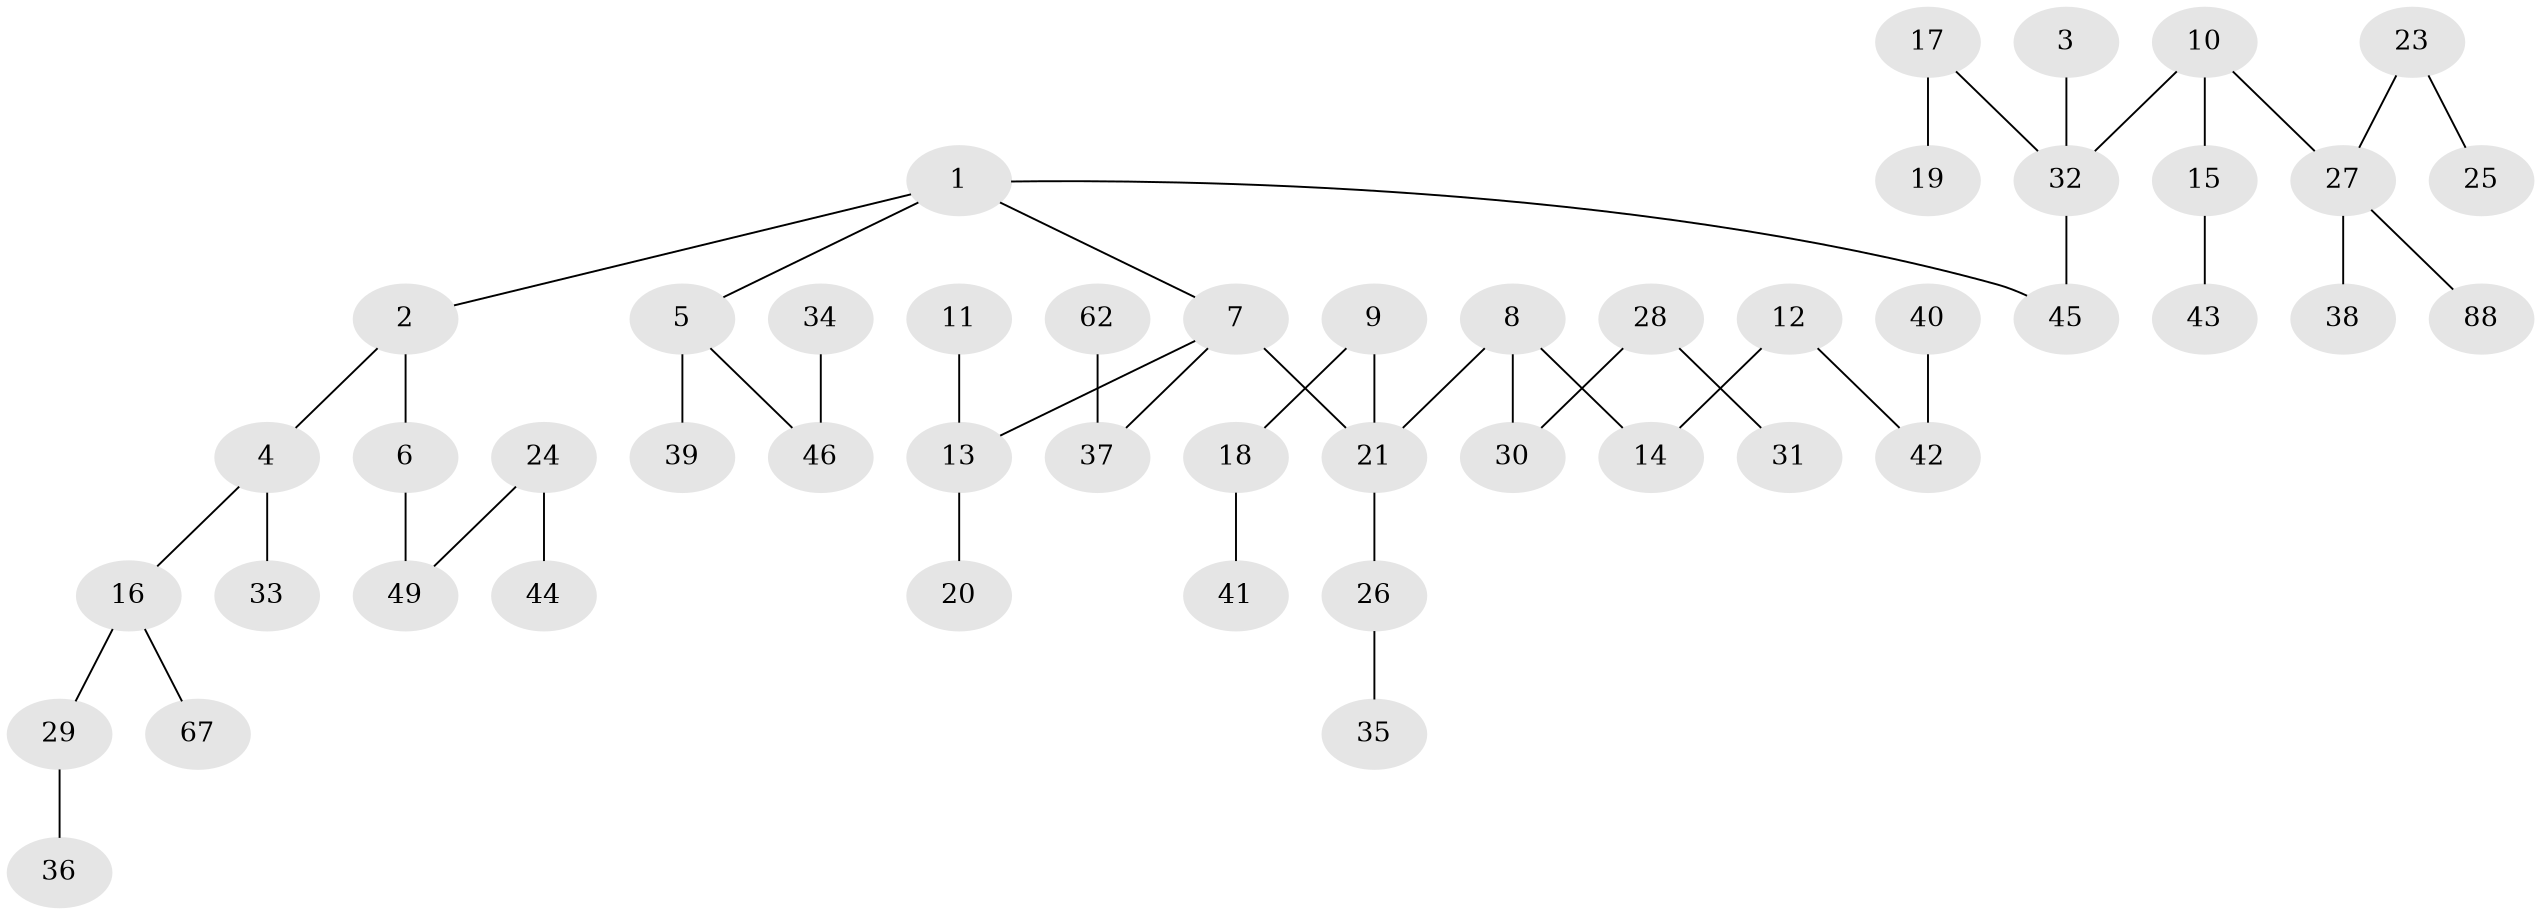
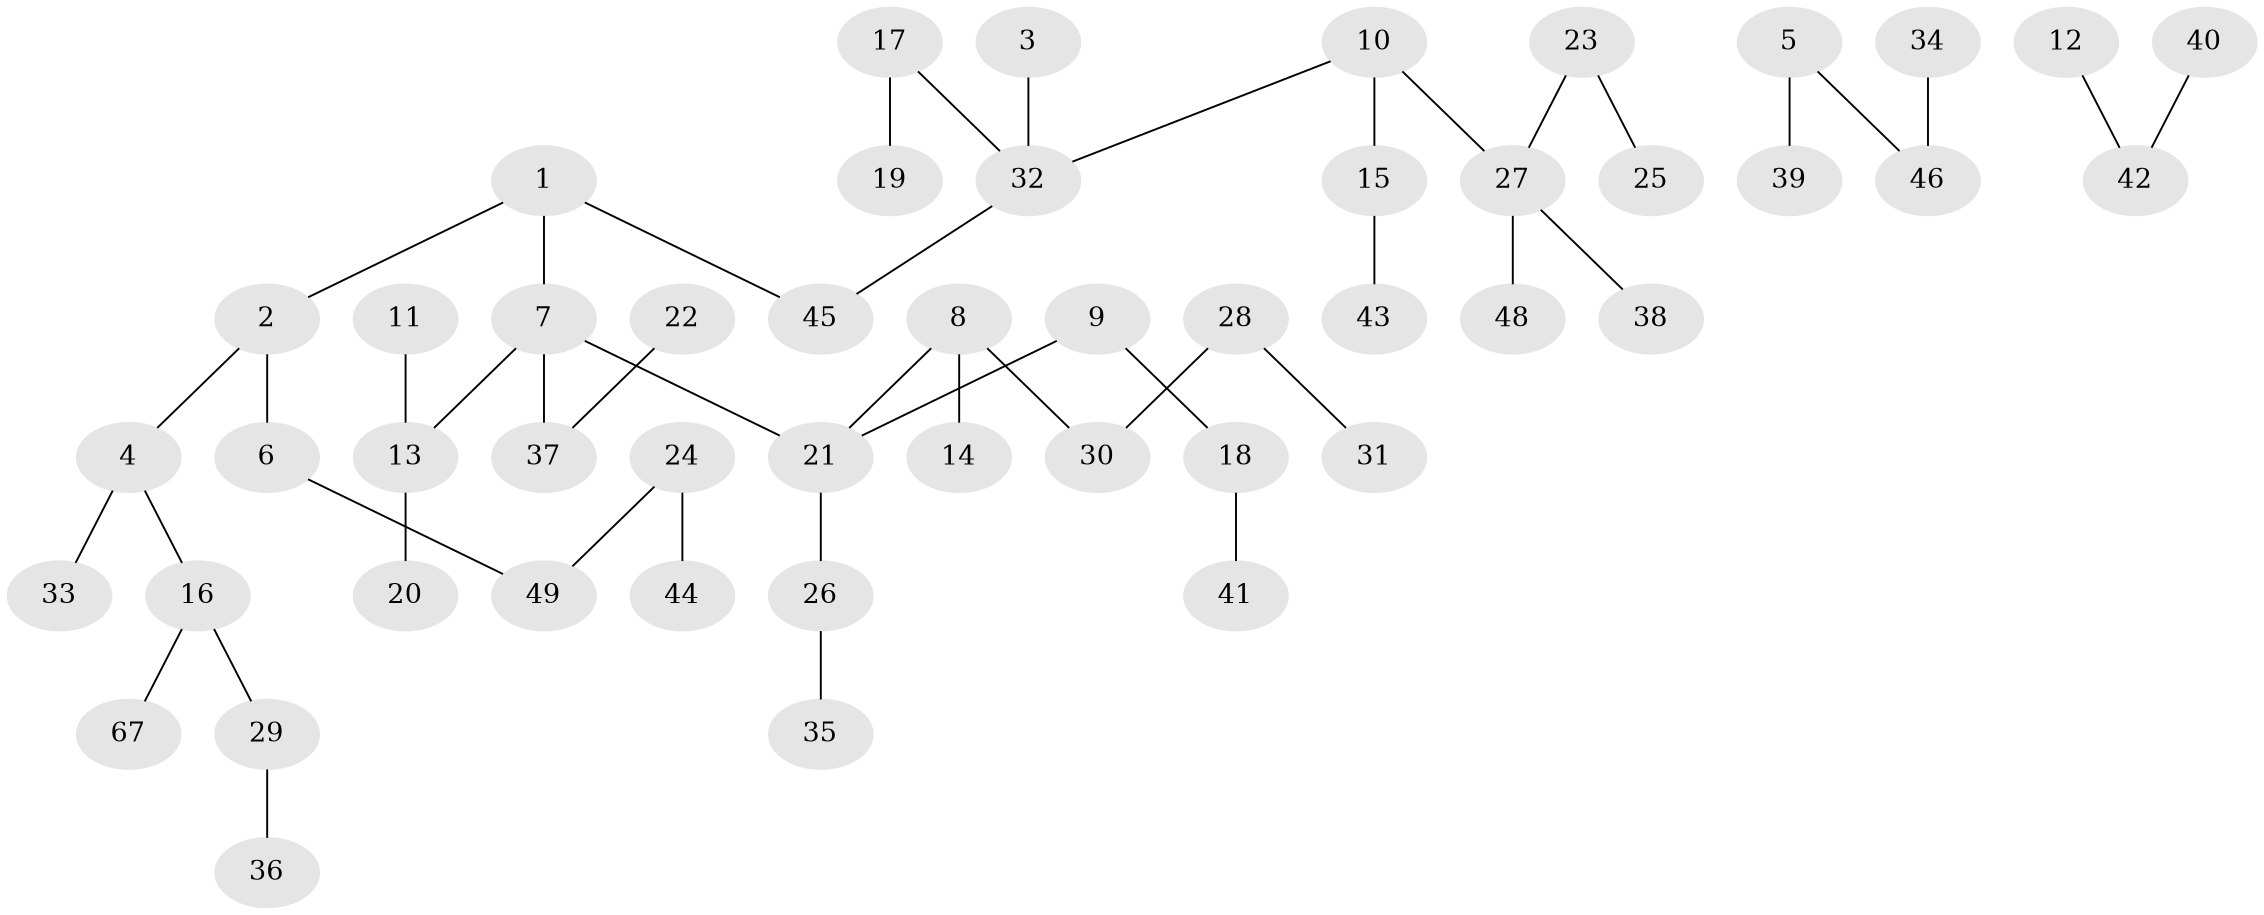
  graph {
    node [color=gray90 style=filled]
    edge [weight=1.0]
    1
    2
    5
    7
    45
    4
    6
    39
    46
    13
    21
    37
    16
    33
    49
    3
    32
    29
    n19 [label=67]
    20
    26
    8
    14
    30
    9
    18
    41
    10
    15
    27
    43
    38
-   48 [label=88]
+   48
    11
    12
    42
    36
    17
    19
    35
-   22 [label=62]
+   22
    23
    25
    24
    44
    28
    31
    34
    40
    1 -- 2
-   1 -- 5
    1 -- 7
    1 -- 45
    2 -- 4
    2 -- 6
    5 -- 39
    5 -- 46
    7 -- 13
    7 -- 21
    7 -- 37
    4 -- 16
    4 -- 33
    6 -- 49
    13 -- 20
    21 -- 26
    16 -- 29
    16 -- n19
    3 -- 32
    32 -- 45
    29 -- 36
    26 -- 35
    8 -- 21
    8 -- 14
    8 -- 30
    9 -- 21
    9 -- 18
    18 -- 41
    10 -- 32
    10 -- 15
    10 -- 27
    15 -- 43
    27 -- 38
    27 -- 48
    11 -- 13
-   12 -- 14
    12 -- 42
    17 -- 32
    17 -- 19
    22 -- 37
    23 -- 27
    23 -- 25
    24 -- 49
    24 -- 44
    28 -- 30
    28 -- 31
    34 -- 46
    40 -- 42
  }
